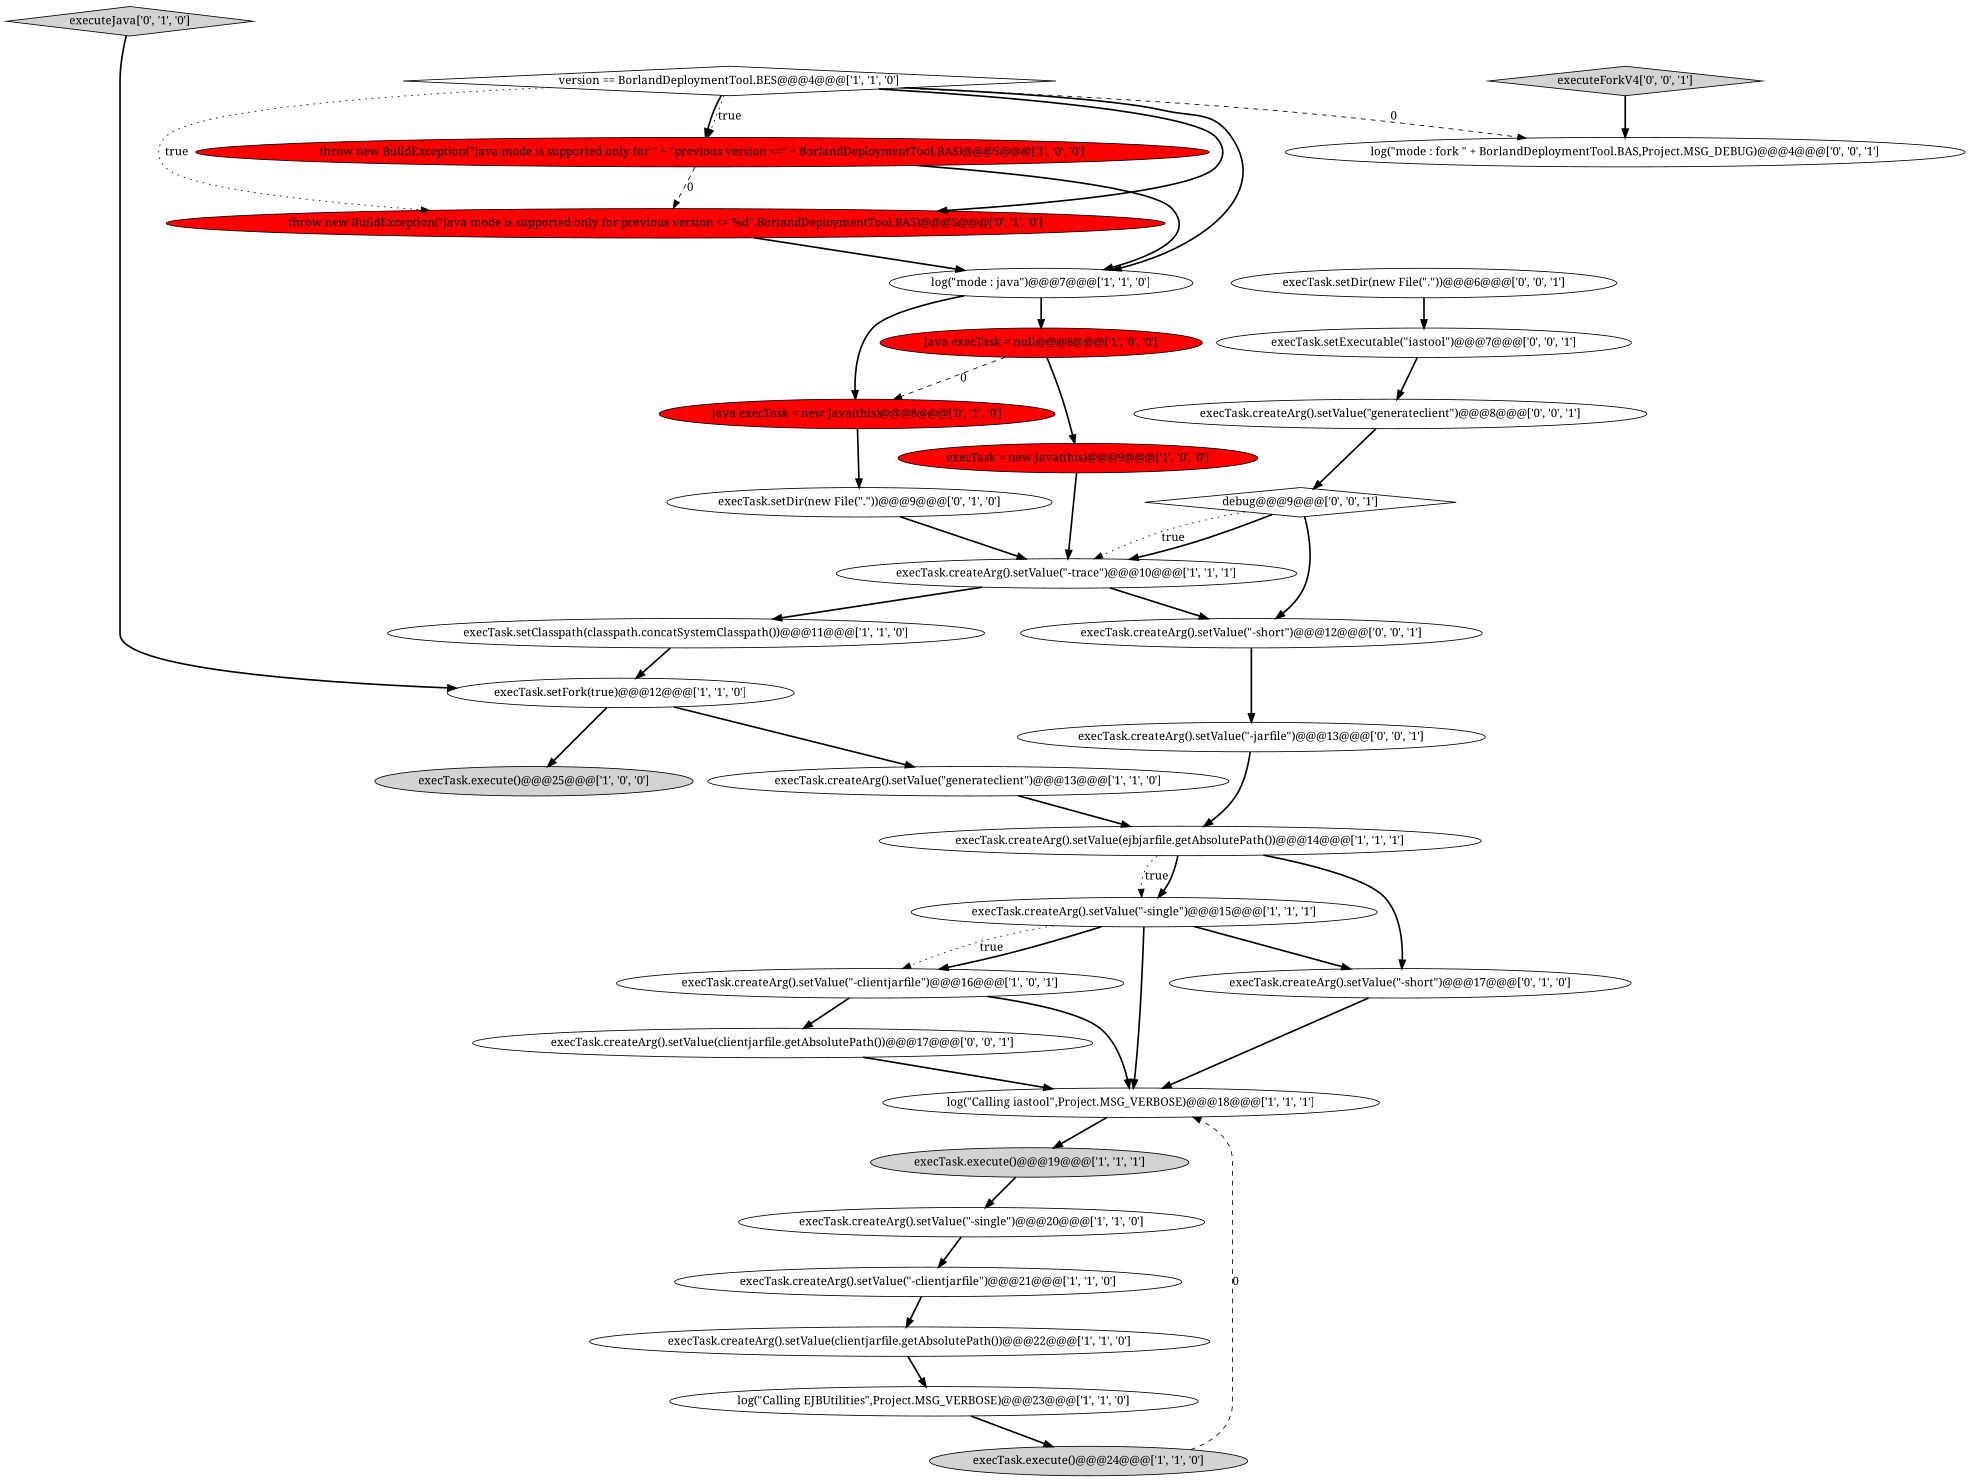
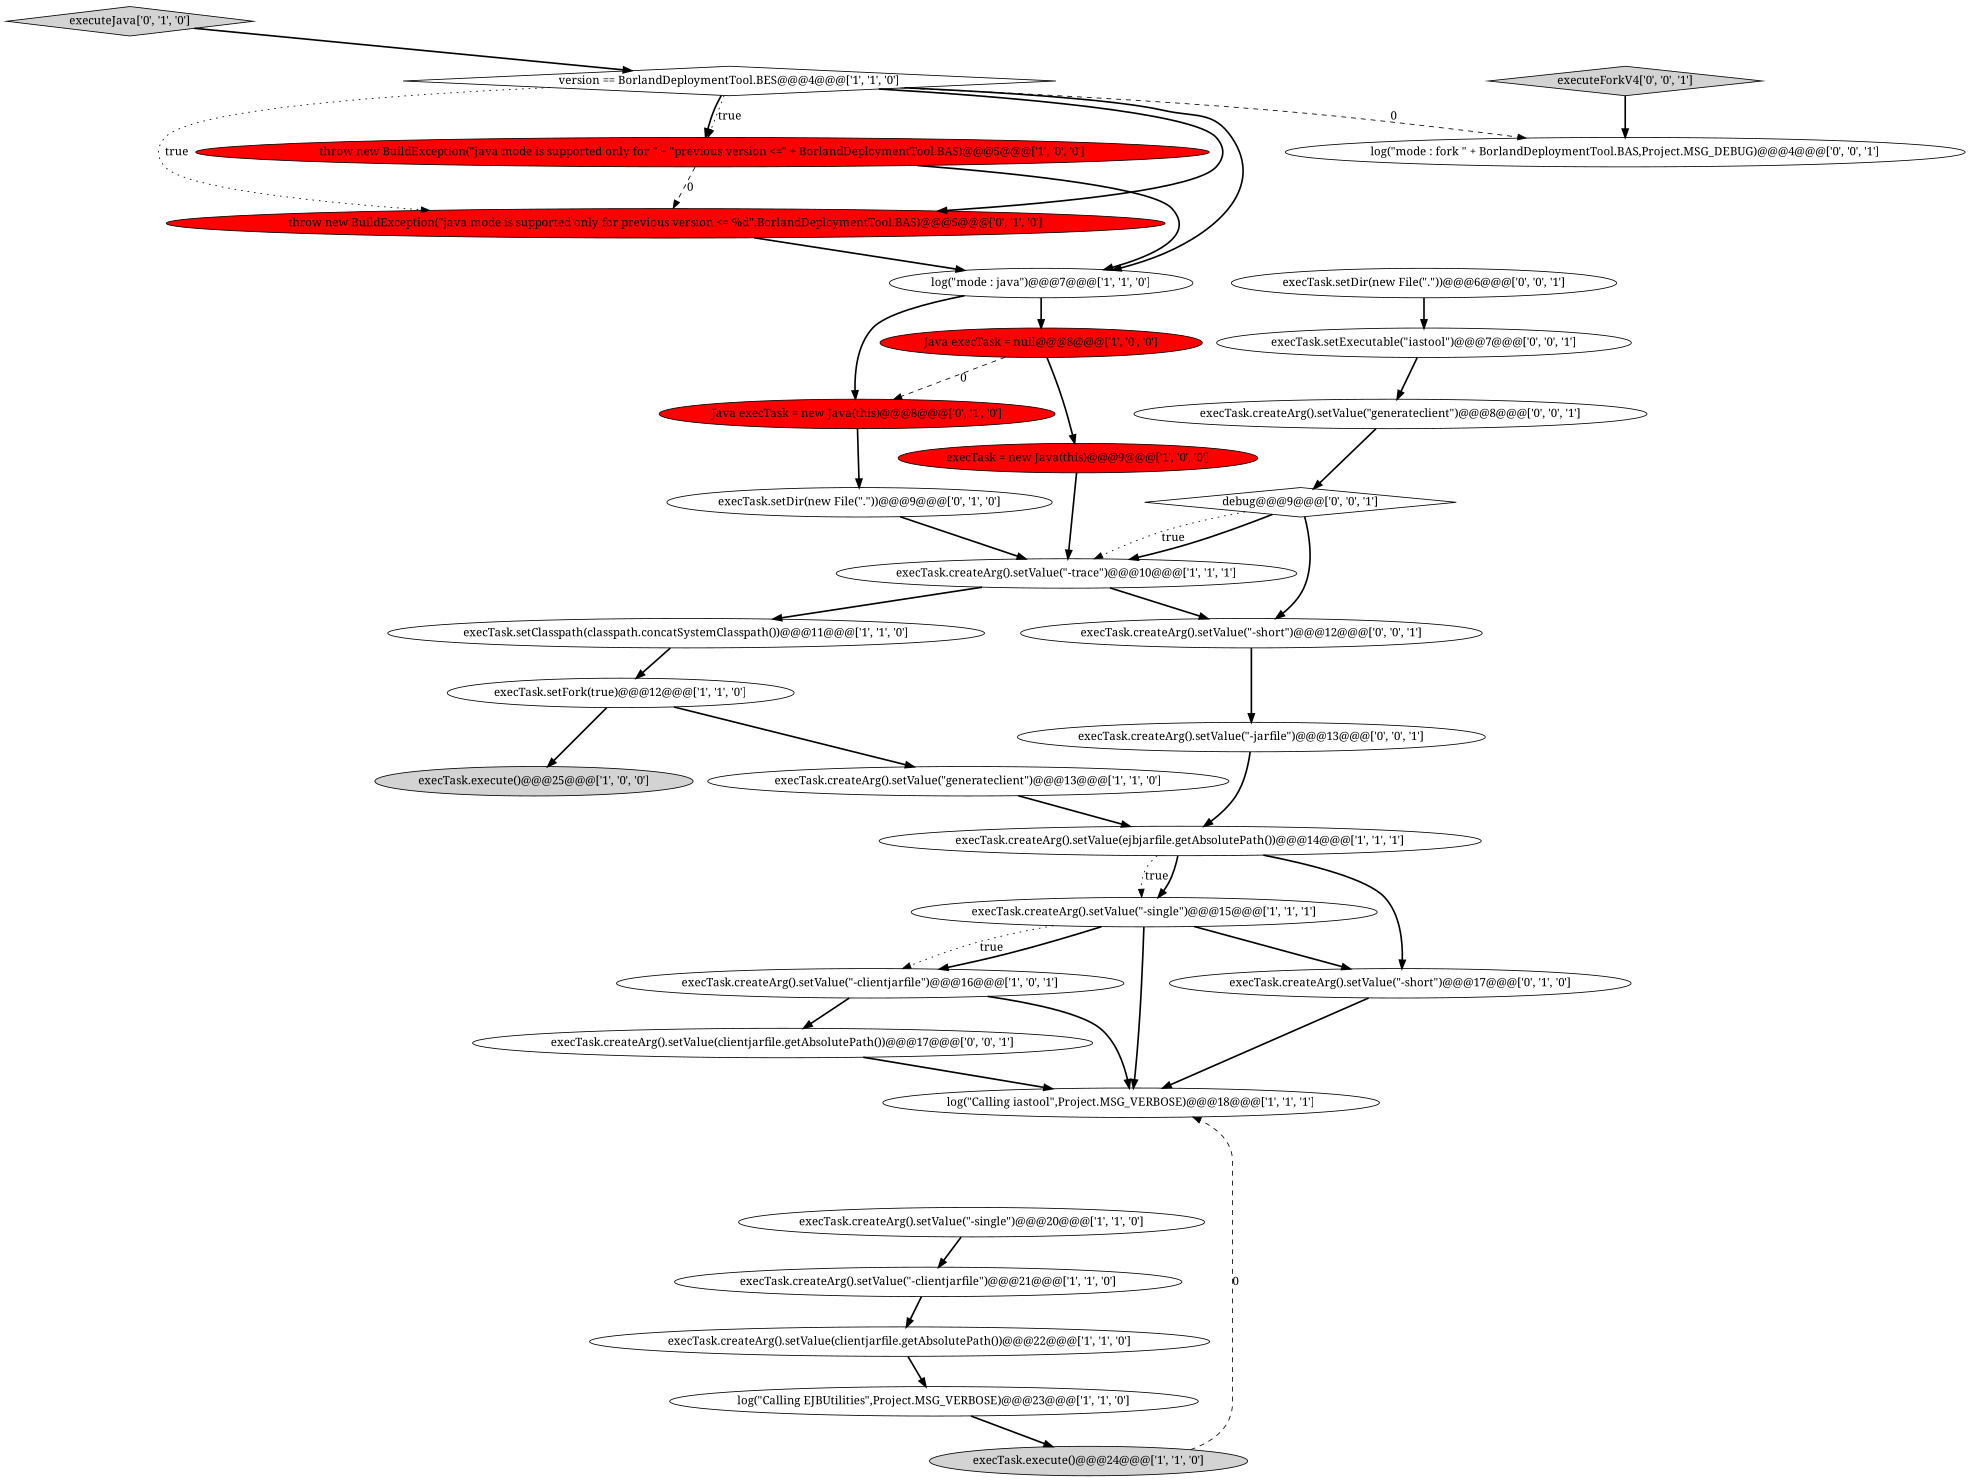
  digraph {
    fontname="Noto Serif"
    node [fillcolor=white fontname="Noto Serif" shape=ellipse style=filled]
    edge [fontname="Noto Serif" style=bold]
    n1 [label="execTask.createArg().setValue(\"generateclient\")@@@13@@@['1', '1', '0']"]
    n2 [label="execTask.createArg().setValue(ejbjarfile.getAbsolutePath())@@@14@@@['1', '1', '1']"]
    n3 [label="execTask.createArg().setValue(\"-short\")@@@17@@@['0', '1', '0']"]
    n4 [label="execTask.createArg().setValue(\"-single\")@@@15@@@['1', '1', '1']"]
    n5 [label="execTask.createArg().setValue(\"-trace\")@@@10@@@['1', '1', '1']"]
    n6 [label="execTask.setClasspath(classpath.concatSystemClasspath())@@@11@@@['1', '1', '0']"]
    n7 [label="execTask.createArg().setValue(\"-short\")@@@12@@@['0', '0', '1']"]
    n8 [label="execTask.setFork(true)@@@12@@@['1', '1', '0']"]
    n9 [label="execTask.createArg().setValue(\"-jarfile\")@@@13@@@['0', '0', '1']"]
    n10 [label="execTask.setExecutable(\"iastool\")@@@7@@@['0', '0', '1']"]
    n11 [label="execTask.createArg().setValue(\"generateclient\")@@@8@@@['0', '0', '1']"]
    n12 [label="debug@@@9@@@['0', '0', '1']" shape=diamond]
    n13 [label="execTask.createArg().setValue(\"-clientjarfile\")@@@21@@@['1', '1', '0']"]
    n14 [label="execTask.createArg().setValue(clientjarfile.getAbsolutePath())@@@22@@@['1', '1', '0']"]
    n15 [label="log(\"Calling EJBUtilities\",Project.MSG_VERBOSE)@@@23@@@['1', '1', '0']"]
    n16 [fillcolor=red label="throw new BuildException(\"java mode is supported only for previous version <= %d\",BorlandDeploymentTool.BAS)@@@5@@@['0', '1', '0']"]
    n17 [label="log(\"mode : java\")@@@7@@@['1', '1', '0']"]
    n18 [fillcolor=red label="Java execTask = null@@@8@@@['1', '0', '0']"]
    n19 [fillcolor=red label="Java execTask = new Java(this)@@@8@@@['0', '1', '0']"]
    n20 [fillcolor=lightgray label="execTask.execute()@@@25@@@['1', '0', '0']"]
    n21 [label="log(\"mode : fork \" + BorlandDeploymentTool.BAS,Project.MSG_DEBUG)@@@4@@@['0', '0', '1']"]
    n22 [fillcolor=lightgray label="executeForkV4['0', '0', '1']" shape=diamond]
    n23 [fillcolor=red label="execTask = new Java(this)@@@9@@@['1', '0', '0']"]
    n24 [label="execTask.setDir(new File(\".\"))@@@9@@@['0', '1', '0']"]
    n25 [label="version == BorlandDeploymentTool.BES@@@4@@@['1', '1', '0']" shape=diamond]
    n26 [fillcolor=red label="throw new BuildException(\"java mode is supported only for \" + \"previous version <=\" + BorlandDeploymentTool.BAS)@@@5@@@['1', '0', '0']"]
    n27 [label="execTask.createArg().setValue(clientjarfile.getAbsolutePath())@@@17@@@['0', '0', '1']"]
    n28 [label="log(\"Calling iastool\",Project.MSG_VERBOSE)@@@18@@@['1', '1', '1']"]
-   n29 [fillcolor=lightgray label="execTask.execute()@@@19@@@['1', '1', '1']"]
    n30 [label="execTask.createArg().setValue(\"-single\")@@@20@@@['1', '1', '0']"]
    n31 [fillcolor=lightgray label="executeJava['0', '1', '0']" shape=diamond]
    n32 [label="execTask.setDir(new File(\".\"))@@@6@@@['0', '0', '1']"]
    n33 [label="execTask.createArg().setValue(\"-clientjarfile\")@@@16@@@['1', '0', '1']"]
    n34 [fillcolor=lightgray label="execTask.execute()@@@24@@@['1', '1', '0']"]
    n1 -> n2
    n2 -> n3
    n2 -> n4 [label=true style=dotted]
    n2 -> n4
    n3 -> n28
    n4 -> n3
    n4 -> n28
    n4 -> n33
    n4 -> n33 [label=true style=dotted]
    n5 -> n6
    n5 -> n7
    n6 -> n8
    n7 -> n9
    n8 -> n1
    n8 -> n20
    n9 -> n2
    n10 -> n11
    n11 -> n12
    n12 -> n5
    n12 -> n5 [label=true style=dotted]
    n12 -> n7
    n13 -> n14
    n14 -> n15
    n15 -> n34
    n16 -> n17
    n17 -> n18
    n17 -> n19
    n18 -> n19 [label=0 style=dashed]
    n18 -> n23
    n19 -> n24
    n22 -> n21
    n23 -> n5
    n24 -> n5
    n25 -> n16
    n25 -> n16 [label=true style=dotted]
    n25 -> n17
    n25 -> n21 [label=0 style=dashed]
    n25 -> n26
    n25 -> n26 [label=true style=dotted]
    n26 -> n16 [label=0 style=dashed]
    n26 -> n17
    n27 -> n28
-   n28 -> n29
-   n29 -> n30
    n30 -> n13
-   n31 -> n8
+   n31 -> n25
    n32 -> n10
    n33 -> n27
    n33 -> n28
    n34 -> n28 [label=0 style=dashed]
  }
